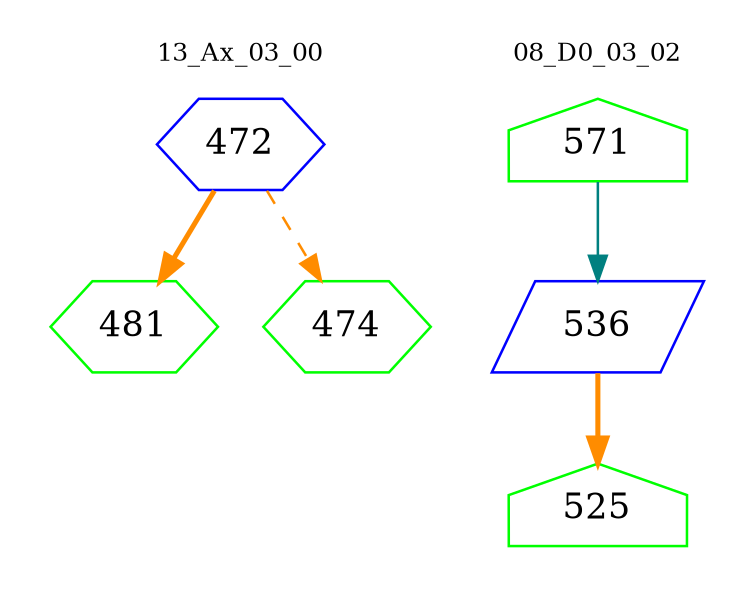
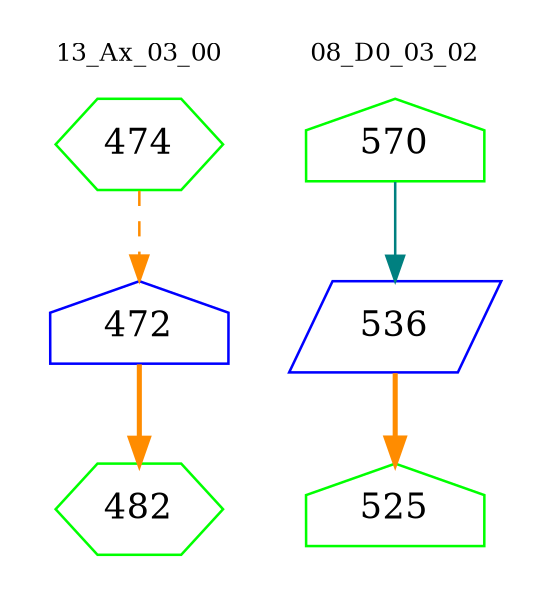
  digraph {
    node [color=green shape=hexagon]
    edge [color=darkorange style=bold]
-   n1 [color=blue label=472]
-   n2 [label=481]
+   n1 [color=blue label=472 shape=house]
+   n2 [label=482]
    n3 [label=474]
    n4 [color=blue label=536 shape=parallelogram]
-   n5 [label=571 shape=house]
+   n5 [label=570 shape=house]
    n6 [label=525 shape=house]
    subgraph cluster_1 {
      color=white
      fontsize=10
      label="13_Ax_03_00"
      n1
      n2
      n3
    }
    subgraph cluster_2 {
      color=white
      fontsize=10
      label="08_D0_03_02"
      n4
      n5
      n6
    }
    n1 -> n2
-   n1 -> n3 [style=dashed]
+   n3 -> n1 [style=dashed]
    n4 -> n6
    n5 -> n4 [color=teal style=solid]
  }
